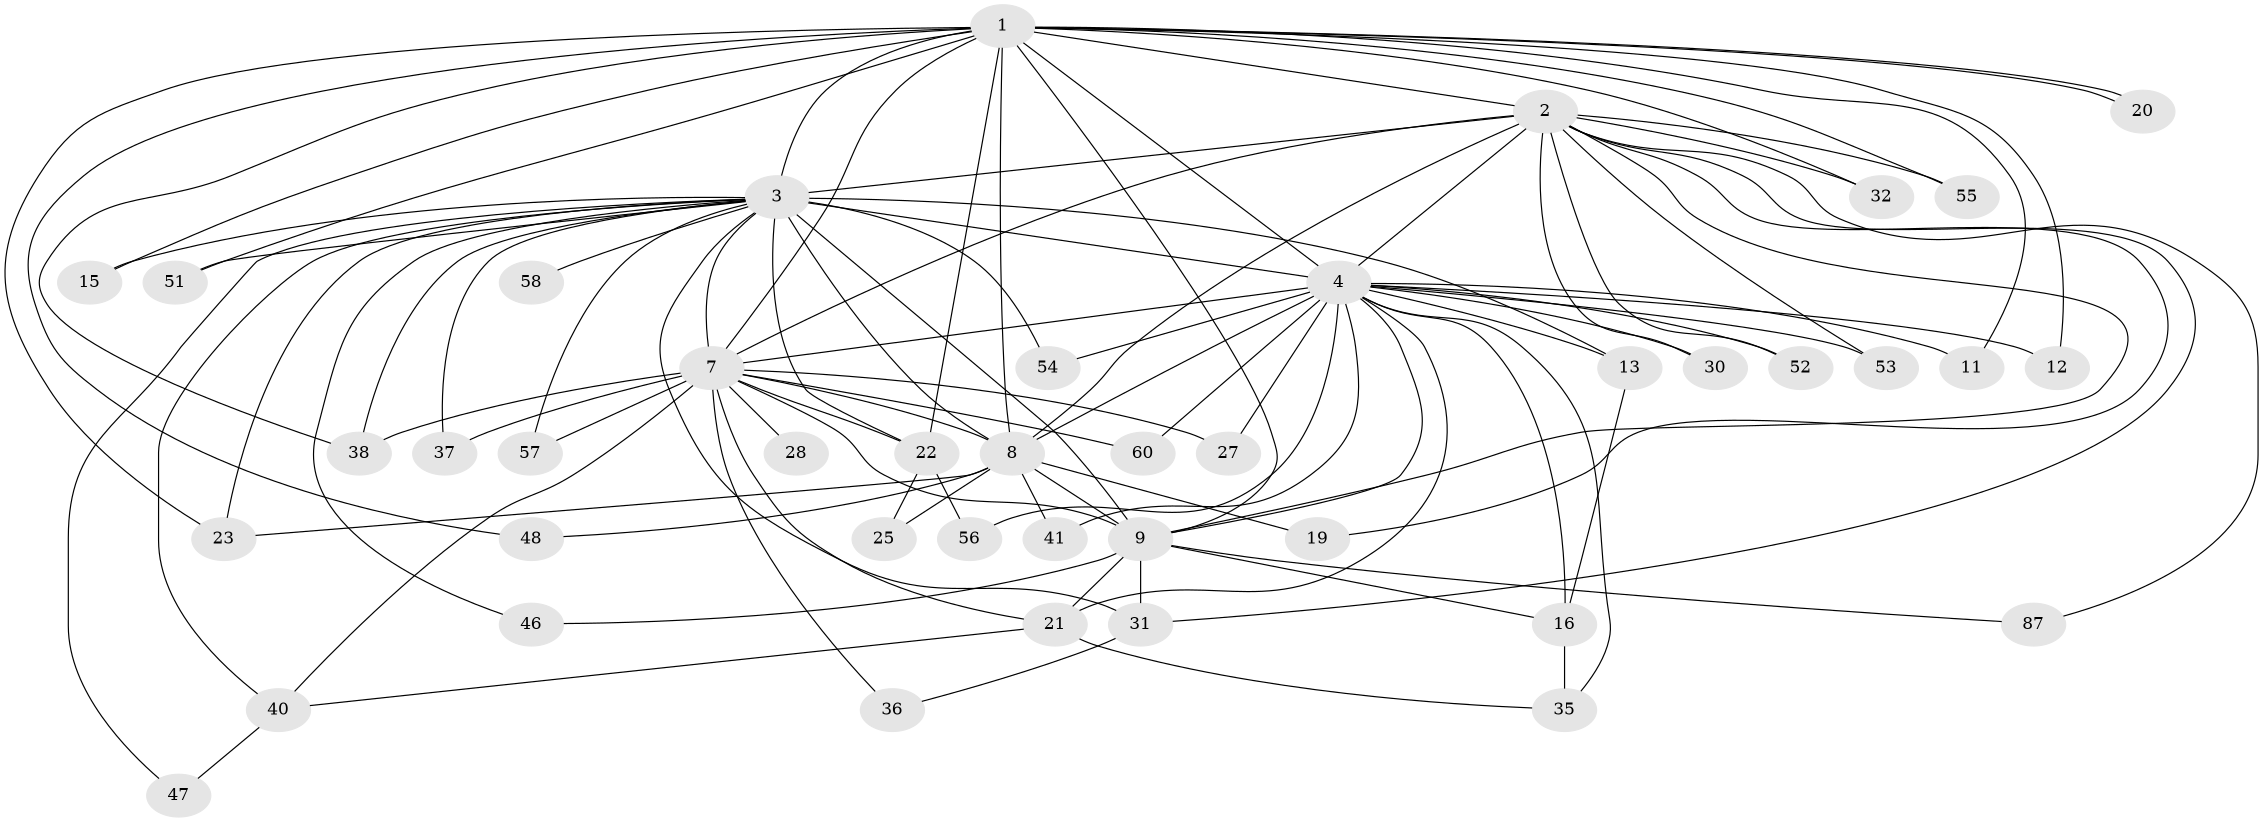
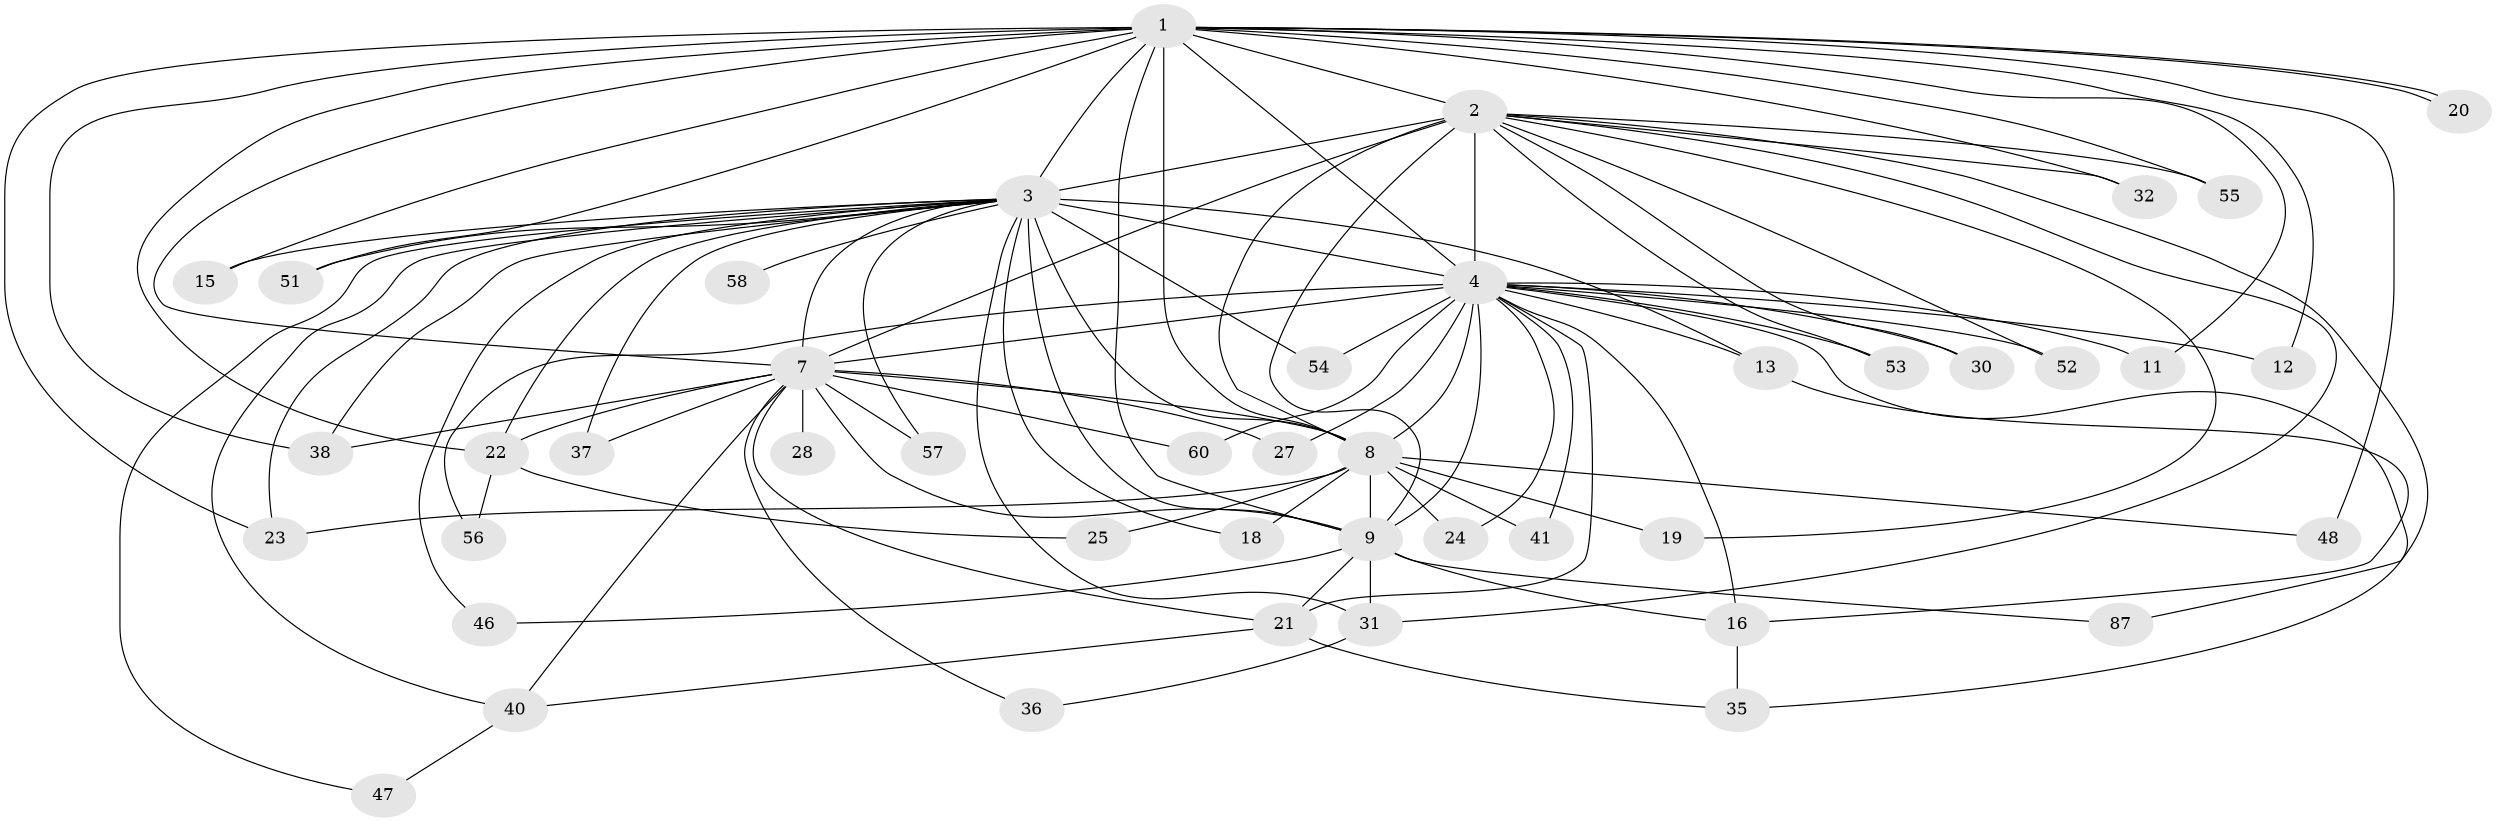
  graph {
    node [color=gray90 style=filled]
    1 [super="+39"]
    2 [super="+26"]
    3 [super="+6"]
    4 [super="+5"]
    7 [super="+49"]
    8 [super="+10"]
    9 [super="+14"]
    11
    12
    15
    20
    22 [super="+42"]
    23 [super="+44"]
    32
    38 [super="+50"]
    48
    51
    55
    n19 [label=87]
    19
    30
    31 [super="+34"]
    52
    53
    13
+   18
    37
    40 [super="+45"]
    46
    47
    54
    57
    58
    16 [super="+29"]
    21 [super="+33"]
+   24
    27
    35 [super="+59"]
    41
    56
    60
    28
    36
    25
    1 -- 2
    1 -- 3 [weight=2]
    1 -- 4 [weight=2]
    1 -- 7
    1 -- 8 [weight=2]
    1 -- 9
    1 -- 11
    1 -- 12
    1 -- 15
    1 -- 20
    1 -- 20
    1 -- 22
    1 -- 23
    1 -- 32
    1 -- 38
    1 -- 48
    1 -- 51
    1 -- 55
    2 -- 3 [weight=2]
    2 -- 4 [weight=2]
    2 -- 7
    2 -- 8 [weight=2]
    2 -- 9
    2 -- 32
    2 -- 55
    2 -- n19
    2 -- 19
    2 -- 30
    2 -- 31
    2 -- 52
    2 -- 53
    3 -- 4 [weight=4]
    3 -- 7 [weight=2]
    3 -- 8 [weight=4]
    3 -- 9 [weight=2]
    3 -- 15
    3 -- 22
    3 -- 23
    3 -- 38
    3 -- 51
    3 -- 31
    3 -- 13
+   3 -- 18
    3 -- 37
    3 -- 40
    3 -- 46
    3 -- 47
    3 -- 54
    3 -- 57
    3 -- 58
    4 -- 7 [weight=2]
    4 -- 8 [weight=4]
    4 -- 9 [weight=2]
    4 -- 11
    4 -- 12 [weight=2]
    4 -- 30
    4 -- 52
    4 -- 53
    4 -- 13
    4 -- 54
    4 -- 16
    4 -- 21
+   4 -- 24
    4 -- 27
    4 -- 35
    4 -- 41
    4 -- 56
    4 -- 60
    7 -- 8 [weight=2]
    7 -- 9
    7 -- 22
    7 -- 38
    7 -- 37
    7 -- 40
    7 -- 57
    7 -- 21
    7 -- 27
    7 -- 60
    7 -- 28
    7 -- 36
    8 -- 9 [weight=3]
    8 -- 23
    8 -- 48
    8 -- 19
+   8 -- 18
+   8 -- 24
    8 -- 41
    8 -- 25
    9 -- n19
    9 -- 31
    9 -- 46
    9 -- 16
    9 -- 21
    22 -- 56
    22 -- 25
    31 -- 36
    13 -- 16
    40 -- 47
    16 -- 35
    21 -- 40
    21 -- 35
  }
